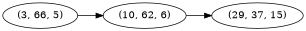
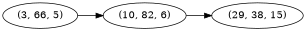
  digraph {
    rankdir=LR
    n1 [label="(3, 66, 5)"]
-   "(10, 62, 6)"
-   "(29, 37, 15)"
+   "(10, 62, 6)" [label="(10, 82, 6)"]
+   "(29, 37, 15)" [label="(29, 38, 15)"]
    n1 -> "(10, 62, 6)"
    "(10, 62, 6)" -> "(29, 37, 15)"
  }
